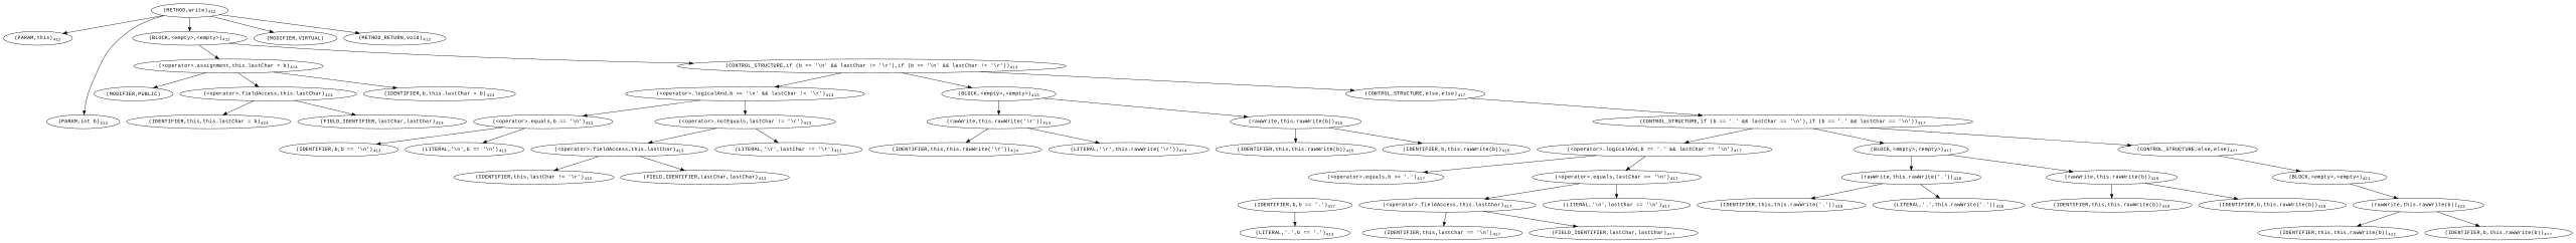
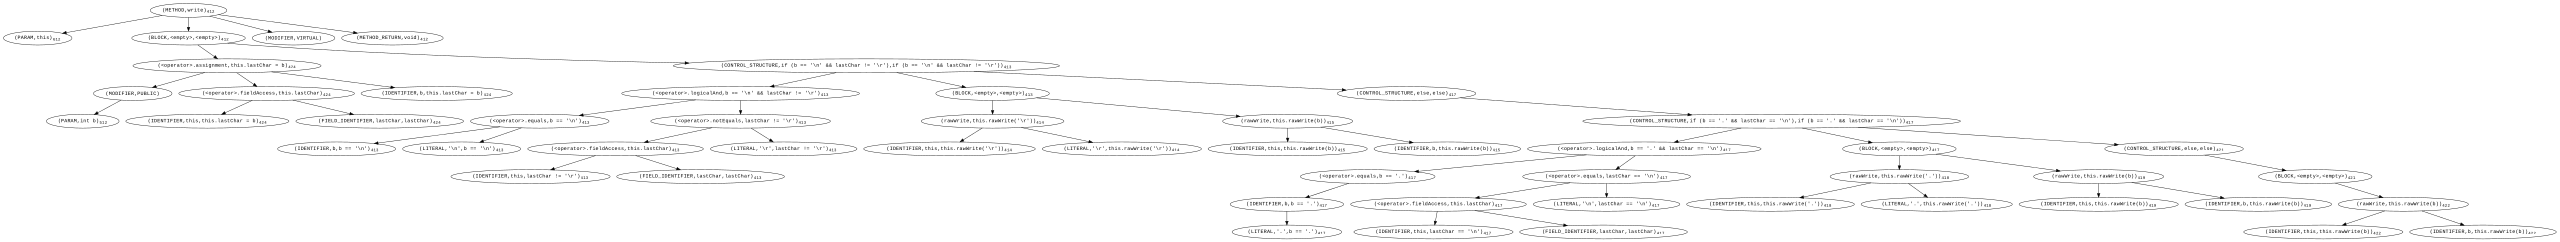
  digraph {
    fontname="Liberation Mono"
    node [fontname="Liberation Mono"]
    edge [fontname="Liberation Mono"]
    n1 [label=<(METHOD,write)<SUB>412</SUB>>]
-   n2 [label=<(PARAM,this)<SUB>412</SUB>>]
+   n2 [label=<(PARAM,this)<SUB>612</SUB>>]
    n3 [label=<(PARAM,int b)<SUB>512</SUB>>]
    n4 [label=<(BLOCK,&lt;empty&gt;,&lt;empty&gt;)<SUB>412</SUB>>]
    n5 [label=<(MODIFIER,VIRTUAL)>]
    n6 [label=<(METHOD_RETURN,void)<SUB>412</SUB>>]
    n7 [label=<(CONTROL_STRUCTURE,if (b == '\n' &amp;&amp; lastChar != '\r'),if (b == '\n' &amp;&amp; lastChar != '\r'))<SUB>413</SUB>>]
    n8 [label=<(&lt;operator&gt;.assignment,this.lastChar = b)<SUB>424</SUB>>]
    n9 [label=<(MODIFIER,PUBLIC)>]
    n10 [label=<(&lt;operator&gt;.logicalAnd,b == '\n' &amp;&amp; lastChar != '\r')<SUB>413</SUB>>]
    n11 [label=<(BLOCK,&lt;empty&gt;,&lt;empty&gt;)<SUB>413</SUB>>]
    n12 [label=<(CONTROL_STRUCTURE,else,else)<SUB>417</SUB>>]
    n13 [label=<(&lt;operator&gt;.fieldAccess,this.lastChar)<SUB>424</SUB>>]
    n14 [label=<(IDENTIFIER,b,this.lastChar = b)<SUB>424</SUB>>]
    n15 [label=<(&lt;operator&gt;.equals,b == '\n')<SUB>413</SUB>>]
    n16 [label=<(&lt;operator&gt;.notEquals,lastChar != '\r')<SUB>413</SUB>>]
    n17 [label=<(rawWrite,this.rawWrite('\r'))<SUB>414</SUB>>]
    n18 [label=<(rawWrite,this.rawWrite(b))<SUB>415</SUB>>]
    n19 [label=<(CONTROL_STRUCTURE,if (b == '.' &amp;&amp; lastChar == '\n'),if (b == '.' &amp;&amp; lastChar == '\n'))<SUB>417</SUB>>]
    n20 [label=<(IDENTIFIER,b,b == '\n')<SUB>413</SUB>>]
    n21 [label=<(LITERAL,'\n',b == '\n')<SUB>413</SUB>>]
    n22 [label=<(&lt;operator&gt;.fieldAccess,this.lastChar)<SUB>413</SUB>>]
    n23 [label=<(LITERAL,'\r',lastChar != '\r')<SUB>413</SUB>>]
    n24 [label=<(IDENTIFIER,this,lastChar != '\r')<SUB>413</SUB>>]
    n25 [label=<(FIELD_IDENTIFIER,lastChar,lastChar)<SUB>413</SUB>>]
    n26 [label=<(IDENTIFIER,this,this.rawWrite('\r'))<SUB>414</SUB>>]
    n27 [label=<(LITERAL,'\r',this.rawWrite('\r'))<SUB>414</SUB>>]
    n28 [label=<(IDENTIFIER,this,this.rawWrite(b))<SUB>415</SUB>>]
    n29 [label=<(IDENTIFIER,b,this.rawWrite(b))<SUB>415</SUB>>]
    n30 [label=<(&lt;operator&gt;.logicalAnd,b == '.' &amp;&amp; lastChar == '\n')<SUB>417</SUB>>]
    n31 [label=<(BLOCK,&lt;empty&gt;,&lt;empty&gt;)<SUB>417</SUB>>]
    n32 [label=<(CONTROL_STRUCTURE,else,else)<SUB>421</SUB>>]
    n33 [label=<(&lt;operator&gt;.equals,b == '.')<SUB>417</SUB>>]
    n34 [label=<(&lt;operator&gt;.equals,lastChar == '\n')<SUB>417</SUB>>]
    n35 [label=<(rawWrite,this.rawWrite('.'))<SUB>418</SUB>>]
    n36 [label=<(rawWrite,this.rawWrite(b))<SUB>419</SUB>>]
    n37 [label=<(BLOCK,&lt;empty&gt;,&lt;empty&gt;)<SUB>421</SUB>>]
    n38 [label=<(IDENTIFIER,b,b == '.')<SUB>417</SUB>>]
    n39 [label=<(&lt;operator&gt;.fieldAccess,this.lastChar)<SUB>417</SUB>>]
    n40 [label=<(LITERAL,'\n',lastChar == '\n')<SUB>417</SUB>>]
-   n41 [label=<(LITERAL,'.',b == '.')<SUB>413</SUB>>]
+   n41 [label=<(LITERAL,'.',b == '.')<SUB>417</SUB>>]
    n42 [label=<(IDENTIFIER,this,lastChar == '\n')<SUB>417</SUB>>]
    n43 [label=<(FIELD_IDENTIFIER,lastChar,lastChar)<SUB>417</SUB>>]
    n44 [label=<(IDENTIFIER,this,this.rawWrite('.'))<SUB>418</SUB>>]
    n45 [label=<(LITERAL,'.',this.rawWrite('.'))<SUB>418</SUB>>]
    n46 [label=<(IDENTIFIER,this,this.rawWrite(b))<SUB>419</SUB>>]
    n47 [label=<(IDENTIFIER,b,this.rawWrite(b))<SUB>419</SUB>>]
    n48 [label=<(rawWrite,this.rawWrite(b))<SUB>422</SUB>>]
    n49 [label=<(IDENTIFIER,this,this.rawWrite(b))<SUB>422</SUB>>]
    n50 [label=<(IDENTIFIER,b,this.rawWrite(b))<SUB>422</SUB>>]
    n51 [label=<(IDENTIFIER,this,this.lastChar = b)<SUB>424</SUB>>]
    n52 [label=<(FIELD_IDENTIFIER,lastChar,lastChar)<SUB>424</SUB>>]
    n1 -> n2
-   n1 -> n3
+   n9 -> n3
    n1 -> n4
    n1 -> n5
    n1 -> n6
    n4 -> n7
    n4 -> n8
    n7 -> n10
    n7 -> n11
    n7 -> n12
    n8 -> n9
    n8 -> n13
    n8 -> n14
    n10 -> n15
    n10 -> n16
    n11 -> n17
    n11 -> n18
    n12 -> n19
    n13 -> n51
    n13 -> n52
    n15 -> n20
    n15 -> n21
    n16 -> n22
    n16 -> n23
    n17 -> n26
    n17 -> n27
    n18 -> n28
    n18 -> n29
    n19 -> n30
    n19 -> n31
    n19 -> n32
    n22 -> n24
    n22 -> n25
    n30 -> n33
    n30 -> n34
    n31 -> n35
    n31 -> n36
    n32 -> n37
+   n33 -> n38
    n34 -> n39
    n34 -> n40
    n35 -> n44
    n35 -> n45
    n36 -> n46
    n36 -> n47
    n37 -> n48
    n38 -> n41
    n39 -> n42
    n39 -> n43
    n48 -> n49
    n48 -> n50
  }
